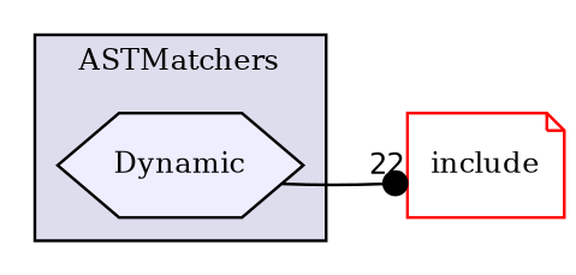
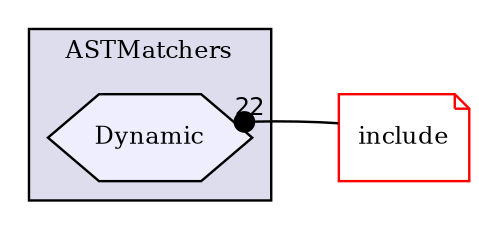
  digraph {
    compound=true
    rankdir=LR
    fontname="DejaVu Serif"
    node [fontname="DejaVu Serif" fontsize=10]
    n1 [fillcolor="#eeeeff" label=Dynamic pencolor=black shape=hexagon style=filled]
    n2 [color=red label=include shape=note]
    subgraph cluster_1 {
      bgcolor="#ddddee"
      fontsize=10
      label=ASTMatchers
      pencolor=black
      n1
    }
-   n1 -> n2 [headlabel=22 labeldistance=1.5 labelfontname=Helvetica labelfontsize=10 color=black arrowhead=dot fontname="DejaVu Serif"]
+   n2 -> n1 [headlabel=22 labeldistance=1.5 labelfontname=Helvetica labelfontsize=10 color=black arrowhead=dot fontname="DejaVu Serif"]
  }
